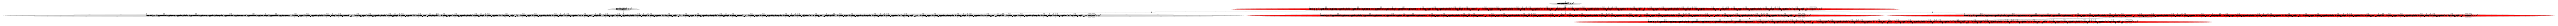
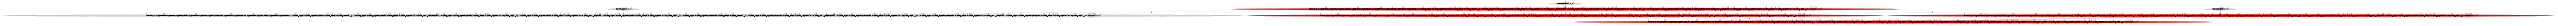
  digraph {
    node [fillcolor=lightgray shape=ellipse style=filled]
    edge [style=bold]
    n1 [label="testDocumentBased['1', '0', '0']" shape=diamond]
    n2 [fillcolor=red label="assertQ(req(\"qt\",rh,SuggesterParams.SUGGEST_DICT,\"suggest_fuzzy_doc_dict\",SuggesterParams.SUGGEST_BUILD,\"true\",SuggesterParams.SUGGEST_Q,\"exampel\",SuggesterParams.SUGGEST_COUNT,\"2\"),\"//lst(@name='suggest'(/lst(@name='suggest_fuzzy_doc_dict'(/lst(@name='exampel'(/int(@name='numFound'((.='2'(\",\"//lst(@name='suggest'(/lst(@name='suggest_fuzzy_doc_dict'(/lst(@name='exampel'(/arr(@name='suggestions'(/lst(1(/str(@name='term'((.='example inputdata'(\",\"//lst(@name='suggest'(/lst(@name='suggest_fuzzy_doc_dict'(/lst(@name='exampel'(/arr(@name='suggestions'(/lst(1(/long(@name='weight'((.='45'(\",\"//lst(@name='suggest'(/lst(@name='suggest_fuzzy_doc_dict'(/lst(@name='exampel'(/arr(@name='suggestions'(/lst(2(/str(@name='term'((.='example data'(\",\"//lst(@name='suggest'(/lst(@name='suggest_fuzzy_doc_dict'(/lst(@name='exampel'(/arr(@name='suggestions'(/lst(2(/long(@name='weight'((.='40'(\")@@@3@@@['1', '0', '0']"]
    n3 [label="testMultiSuggester['0', '0', '1']" shape=diamond]
    n4 [label="assertQ(req(\"qt\",rh,SuggesterParams.SUGGEST_DICT,\"suggest_fuzzy_doc_dict\",SuggesterParams.SUGGEST_DICT,\"suggest_fuzzy_doc_expr_dict\",SuggesterParams.SUGGEST_BUILD,\"true\",SuggesterParams.SUGGEST_Q,\"exampel\",SuggesterParams.SUGGEST_COUNT,\"2\"),\"//lst(@name='suggest'(/lst(@name='suggest_fuzzy_doc_dict'(/lst(@name='exampel'(/int(@name='numFound'((.='2'(\",\"//lst(@name='suggest'(/lst(@name='suggest_fuzzy_doc_dict'(/lst(@name='exampel'(/arr(@name='suggestions'(/lst(1(/str(@name='term'((.='example inputdata'(\",\"//lst(@name='suggest'(/lst(@name='suggest_fuzzy_doc_dict'(/lst(@name='exampel'(/arr(@name='suggestions'(/lst(1(/long(@name='weight'((.='45'(\",\"//lst(@name='suggest'(/lst(@name='suggest_fuzzy_doc_dict'(/lst(@name='exampel'(/arr(@name='suggestions'(/lst(2(/str(@name='term'((.='example data'(\",\"//lst(@name='suggest'(/lst(@name='suggest_fuzzy_doc_dict'(/lst(@name='exampel'(/arr(@name='suggestions'(/lst(2(/long(@name='weight'((.='40'(\",\"//lst(@name='suggest'(/lst(@name='suggest_fuzzy_doc_expr_dict'(/lst(@name='exampel'(/int(@name='numFound'((.='2'(\",\"//lst(@name='suggest'(/lst(@name='suggest_fuzzy_doc_expr_dict'(/lst(@name='exampel'(/arr(@name='suggestions'(/lst(1(/str(@name='term'((.='example inputdata'(\",\"//lst(@name='suggest'(/lst(@name='suggest_fuzzy_doc_expr_dict'(/lst(@name='exampel'(/arr(@name='suggestions'(/lst(1(/long(@name='weight'((.='120'(\",\"//lst(@name='suggest'(/lst(@name='suggest_fuzzy_doc_expr_dict'(/lst(@name='exampel'(/arr(@name='suggestions'(/lst(2(/str(@name='term'((.='example data'(\",\"//lst(@name='suggest'(/lst(@name='suggest_fuzzy_doc_expr_dict'(/lst(@name='exampel'(/arr(@name='suggestions'(/lst(2(/long(@name='weight'((.='110'(\")@@@3@@@['0', '0', '1']"]
    n5 [fillcolor=red label="assertQ(req(\"qt\",rh,SuggesterParams.SUGGEST_DICT,\"suggest_fuzzy_doc_dict\",SuggesterParams.SUGGEST_BUILD,\"true\",SuggesterParams.SUGGEST_Q,\"exampel\",SuggesterParams.SUGGEST_COUNT,\"5\"),\"//lst(@name='suggest'(/lst(@name='suggest_fuzzy_doc_dict'(/lst(@name='exampel'(/int(@name='numFound'((.='2'(\",\"//lst(@name='suggest'(/lst(@name='suggest_fuzzy_doc_dict'(/lst(@name='exampel'(/arr(@name='suggestions'(/lst(1(/str(@name='term'((.='example inputdata'(\",\"//lst(@name='suggest'(/lst(@name='suggest_fuzzy_doc_dict'(/lst(@name='exampel'(/arr(@name='suggestions'(/lst(1(/long(@name='weight'((.='45'(\",\"//lst(@name='suggest'(/lst(@name='suggest_fuzzy_doc_dict'(/lst(@name='exampel'(/arr(@name='suggestions'(/lst(2(/str(@name='term'((.='example data'(\",\"//lst(@name='suggest'(/lst(@name='suggest_fuzzy_doc_dict'(/lst(@name='exampel'(/arr(@name='suggestions'(/lst(2(/long(@name='weight'((.='40'(\")@@@3@@@['0', '1', '0']"]
    n6 [fillcolor=red label="assertQ(req(\"qt\",rh,SuggesterParams.SUGGEST_DICT,\"suggest_fuzzy_doc_dict\",SuggesterParams.SUGGEST_BUILD,\"true\",SuggesterParams.SUGGEST_Q,\"Rad\",SuggesterParams.SUGGEST_COUNT,\"5\"),\"//lst(@name='suggest'(/lst(@name='suggest_fuzzy_doc_dict'(/lst(@name='Rad'(/int(@name='numFound'((.='2'(\",\"//lst(@name='suggest'(/lst(@name='suggest_fuzzy_doc_dict'(/lst(@name='Rad'(/arr(@name='suggestions'(/lst(1(/str(@name='term'((.='Rad fox'(\",\"//lst(@name='suggest'(/lst(@name='suggest_fuzzy_doc_dict'(/lst(@name='Rad'(/arr(@name='suggestions'(/lst(1(/long(@name='weight'((.='35'(\",\"//lst(@name='suggest'(/lst(@name='suggest_fuzzy_doc_dict'(/lst(@name='Rad'(/arr(@name='suggestions'(/lst(2(/str(@name='term'((.='Red fox'(\",\"//lst(@name='suggest'(/lst(@name='suggest_fuzzy_doc_dict'(/lst(@name='Rad'(/arr(@name='suggestions'(/lst(2(/long(@name='weight'((.='30'(\")@@@4@@@['0', '1', '0']"]
+   n7 [label="testDocumentBased['0', '1', '0']" shape=diamond]
    n8 [fillcolor=red label="assertQ(req(\"qt\",rh,SuggesterParams.SUGGEST_DICT,\"suggest_fuzzy_doc_dict\",SuggesterParams.SUGGEST_BUILD,\"true\",SuggesterParams.SUGGEST_Q,\"Rad\",SuggesterParams.SUGGEST_COUNT,\"2\"),\"//lst(@name='suggest'(/lst(@name='suggest_fuzzy_doc_dict'(/lst(@name='Rad'(/int(@name='numFound'((.='2'(\",\"//lst(@name='suggest'(/lst(@name='suggest_fuzzy_doc_dict'(/lst(@name='Rad'(/arr(@name='suggestions'(/lst(1(/str(@name='term'((.='Rad fox'(\",\"//lst(@name='suggest'(/lst(@name='suggest_fuzzy_doc_dict'(/lst(@name='Rad'(/arr(@name='suggestions'(/lst(1(/long(@name='weight'((.='35'(\",\"//lst(@name='suggest'(/lst(@name='suggest_fuzzy_doc_dict'(/lst(@name='Rad'(/arr(@name='suggestions'(/lst(2(/str(@name='term'((.='Red fox'(\",\"//lst(@name='suggest'(/lst(@name='suggest_fuzzy_doc_dict'(/lst(@name='Rad'(/arr(@name='suggestions'(/lst(2(/long(@name='weight'((.='30'(\")@@@4@@@['1', '0', '0']"]
    n1 -> n2
    n2 -> n4 [label=0 style=dashed]
    n2 -> n5 [label=0 style=dashed]
    n2 -> n8
    n3 -> n4
    n5 -> n6
+   n7 -> n5
    n8 -> n6 [label=0 style=dashed]
  }
